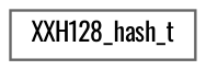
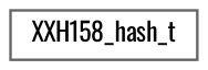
  digraph {
    rankdir=LR
    fontname=Oswald
-   n1 [color=grey40 fillcolor=white fontname=Oswald fontsize=10 height=0.2 label=XXH128_hash_t shape=box style=filled width=0.4]
+   n1 [color=grey40 fillcolor=white fontname=Oswald fontsize=10 height=0.2 label=XXH158_hash_t shape=box style=filled width=0.4]
  }
